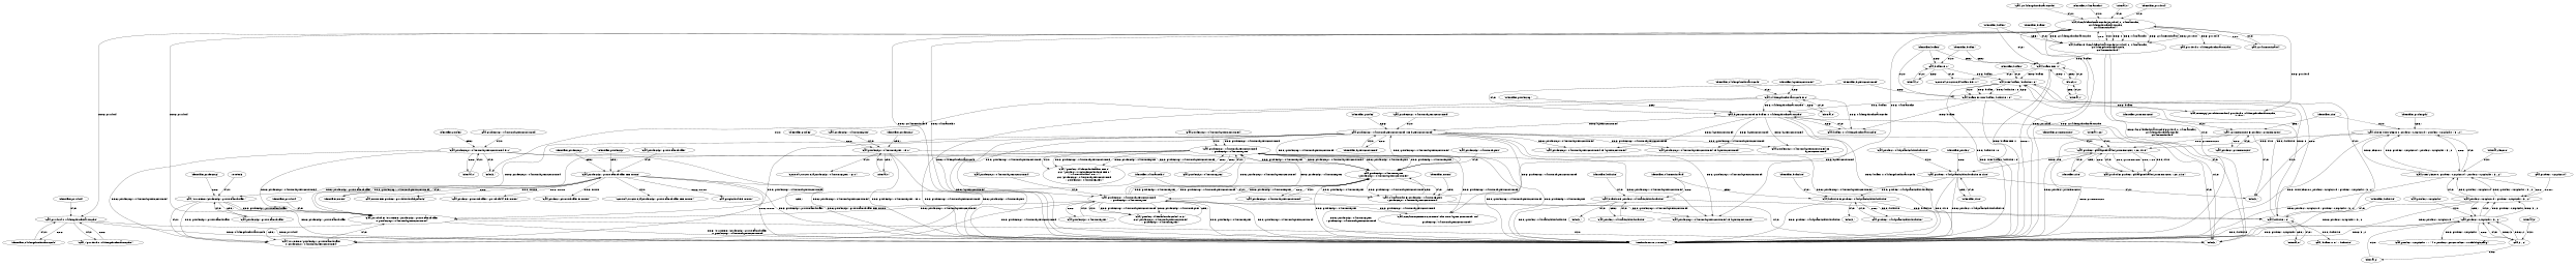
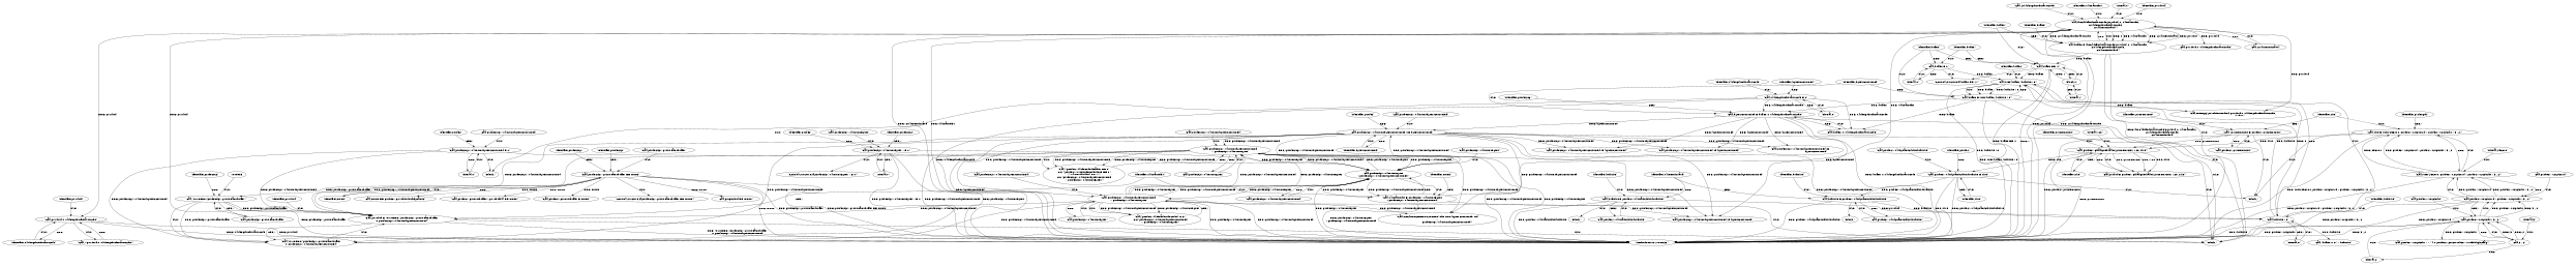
  digraph {
    n1 [label="(Call,pu1_buf + u4_length_of_start_code)"]
    n2 [label="(MethodReturn,WORD32)"]
    n3 [label="(Call,*(pu1_buf + u4_length_of_start_code))"]
    n4 [label="(Identifier,u4_length_of_start_code)"]
    n5 [label="(Call,ih264d_find_start_code(pu1_buf, 0, u4_max_ofst,\n &u4_length_of_start_code,\n &u4_next_is_aud))"]
    n6 [label="(Call,buflen = ih264d_find_start_code(pu1_buf, 0, u4_max_ofst,\n &u4_length_of_start_code,\n &u4_next_is_aud))"]
    n7 [label="(Call,pu1_buf + u4_length_of_start_code)"]
    n8 [label="(Call,memcpy(pu1_bitstrm_buf, pu1_buf + u4_length_of_start_code,\n                   buflen))"]
    n9 [label="(Call,&u4_next_is_aud)"]
    n10 [label="(Block,)"]
    n11 [label="(Call,buflen == -1)"]
    n12 [label="(Call,pu1_buf = (UWORD8*)ps_dec_ip->pv_stream_buffer\n + ps_dec_op->u4_num_bytes_consumed)"]
    n13 [label="(Call,(UWORD8*)ps_dec_ip->pv_stream_buffer\n + ps_dec_op->u4_num_bytes_consumed)"]
    n14 [label="(Call,(UWORD8*)ps_dec_ip->pv_stream_buffer)"]
    n15 [label="(Call,ps_dec_ip->pv_stream_buffer)"]
    n16 [label="(Call,ps_dec_ip->pv_stream_buffer == NULL)"]
    n17 [label="(Identifier,NULL)"]
    n18 [label="(Call,NULL == ps_dec->pu1_bits_buf_dynamic)"]
    n19 [label="(Call,ps_dec->ps_out_buffer->pu1_bufs[i] == NULL)"]
    n20 [label="(Call,ps_dec->ps_out_buffer = NULL)"]
    n21 [label="(ControlStructure,if(ps_dec_ip->pv_stream_buffer == NULL))"]
    n22 [label="(Call,ps_pic_buf == NULL)"]
    n23 [label="(Call,ps_dec_op->u4_num_bytes_consumed\n < ps_dec_ip->u4_num_Bytes)"]
    n24 [label="(Call,ps_dec_ip->u4_num_Bytes\n - ps_dec_op->u4_num_bytes_consumed)"]
    n25 [label="(Call,H264_DEC_DEBUG_PRINT(\"The num bytes consumed: %d\n\",\n                         ps_dec_op->u4_num_bytes_consumed))"]
    n26 [label="(Call,ps_dec_op->u4_num_bytes_consumed -= bytes_consumed)"]
    n27 [label="(Call,((ps_dec->i4_decode_header == 0)\n && ((ps_dec->u1_pic_decode_done == 0)\n || (u4_next_is_aud == 1)))\n && (ps_dec_op->u4_num_bytes_consumed\n < ps_dec_ip->u4_num_Bytes))"]
    n28 [label="(Call,ps_dec_ip->u4_num_Bytes)"]
    n29 [label="(Call,ps_dec_op->u4_num_bytes_consumed\n < ps_dec_ip->u4_num_Bytes)"]
    n30 [label="(Call,ps_dec_op->u4_num_bytes_consumed += bytes_consumed)"]
    n31 [label="(Call,u4_max_ofst = ps_dec_ip->u4_num_Bytes\n - ps_dec_op->u4_num_bytes_consumed)"]
    n32 [label="(Call,ps_dec_op->u4_num_bytes_consumed)"]
    n33 [label="(Call,ps_dec_ip->u4_num_Bytes)"]
    n34 [label="(Call,(ps_dec->i4_header_decoded != 3)\n && (ps_dec_op->u4_num_bytes_consumed\n < ps_dec_ip->u4_num_Bytes))"]
    n35 [label="(Call,ps_dec_op->u4_num_bytes_consumed -=\n                                        bytes_consumed)"]
    n36 [label="(Call,ps_dec_op->u4_num_bytes_consumed -= bytes_consumed)"]
    n37 [label="(Call,ps_dec_op->u4_num_bytes_consumed -= bytes_consumed)"]
    n38 [label="(Identifier,bytes_consumed)"]
    n39 [label="(Call,bytes_consumed = buflen + u4_length_of_start_code)"]
    n40 [label="(Call,buflen + u4_length_of_start_code)"]
    n41 [label="(Call,buflen = MIN(buflen, buf_size - 8))"]
    n42 [label="(Call,MIN(buflen, buf_size - 8))"]
    n43 [label="(Call,buf_size - 8)"]
    n44 [label="(Literal,8)"]
    n45 [label="(Call,(buflen + 8) < buf_size)"]
    n46 [label="(Block,-1)"]
    n47 [label="(ControlStructure,if(buflen == -1))"]
    n48 [label="(Literal,1)"]
    n49 [label="(Call,buflen = 0)"]
    n50 [label="(Literal,0)"]
    n51 [label="(Call,buf_size = ps_dec->u4_dynamic_bits_buf_size)"]
    n52 [label="(Call,ps_dec->u4_dynamic_bits_buf_size)"]
    n53 [label="(Block,)"]
    n54 [label="(Call,ps_dec->u4_dynamic_bits_buf_size = size)"]
    n55 [label="(Identifier,size)"]
    n56 [label="(Block,)"]
    n57 [label="(Call,ps_dec->pf_aligned_alloc(pv_mem_ctxt, 128, size))"]
    n58 [label="(Identifier,size)"]
    n59 [label="(Call,pv_buf = ps_dec->pf_aligned_alloc(pv_mem_ctxt, 128, size))"]
    n60 [label="(Call,*pv_mem_ctxt = ps_dec->pv_mem_ctxt)"]
    n61 [label="(Call,ps_dec->pv_mem_ctxt)"]
    n62 [label="(Call,size = MAX(256000, ps_dec->u2_pic_wd * ps_dec->u2_pic_ht * 3 / 2))"]
    n63 [label="(Call,MAX(256000, ps_dec->u2_pic_wd * ps_dec->u2_pic_ht * 3 / 2))"]
    n64 [label="(Call,ps_dec->u2_pic_wd * ps_dec->u2_pic_ht * 3 / 2)"]
    n65 [label="(Call,ps_dec->u2_pic_ht * 3 / 2)"]
    n66 [label="(Call,3 / 2)"]
    n67 [label="(Call,ps_dec->u2_pic_ht >> (4 + ps_dec->ps_cur_slice->u1_field_pic_flag))"]
    n68 [label="(Literal,2)"]
    n69 [label="(Call,buf_size = ps_dec->u4_static_bits_buf_size)"]
    n70 [label="(Call,ps_dec->u4_static_bits_buf_size)"]
    n71 [label="(Block,)"]
    n72 [label="(Call,u4_length_of_start_code = 0)"]
    n73 [label="(Literal,0)"]
    n74 [label="(Block,)"]
    n75 [label="(Call,ps_dec_ip->u4_num_Bytes <= 0)"]
    n76 [label="(ControlStructure,if(ps_dec_ip->u4_num_Bytes <= 0))"]
    n77 [label="(Literal,0)"]
    n78 [label="(Call,ps_dec_op->u4_num_bytes_consumed = 0)"]
    n79 [label="(Literal,0)"]
    n80 [label="(Identifier,pu1_buf)"]
    n81 [label="(Call,&u4_length_of_start_code)"]
    n82 [label="(Identifier,ps_dec)"]
    n83 [label="(Identifier,pu1_buf)"]
    n84 [label="(Identifier,ps_dec_ip)"]
    n85 [label="(Identifier,pv_length)"]
    n86 [label="(Identifier,ps_dec)"]
    n87 [label="(Identifier,buflen)"]
    n88 [label="(Identifier,u4_max_ofst)"]
    n89 [label="(Identifier,ps_dec_op)"]
    n90 [label="(Identifier,buflen)"]
    n91 [label="(Call,ps_dec->u2_pic_wd)"]
    n92 [label="(Identifier,buflen)"]
    n93 [label="(Identifier,NULL)"]
    n94 [label="(Literal,256000)"]
    n95 [label="(Identifier,ps_dec)"]
    n96 [label="(Identifier,bytes_consumed)"]
    n97 [label="(Identifier,ps_dec_op)"]
    n98 [label="(Identifier,buf_size)"]
    n99 [label="(Literal,0)"]
    n100 [label="(Call,ps_dec_ip->u4_num_Bytes)"]
    n101 [label="(Identifier,pv_mem_ctxt)"]
    n102 [label="(Identifier,ps_dec_op)"]
    n103 [label="(Identifier,pu1_buf)"]
    n104 [label="(Literal,128)"]
    n105 [label="(Identifier,u4_next_is_aud)"]
    n106 [label="(Identifier,buflen)"]
    n107 [label="(Identifier,buf_size)"]
    n108 [label="(Literal,3)"]
    n109 [label="(Identifier,bytes_consumed)"]
    n110 [label="(Call,ps_dec_op->u4_num_bytes_consumed)"]
    n111 [label="(Identifier,buflen)"]
    n112 [label="(Call,ps_dec->u2_pic_ht)"]
    n113 [label="(Call,ps_dec_ip->pv_stream_buffer)"]
    n114 [label="(Identifier,u4_max_ofst)"]
    n115 [label="(Call,ps_dec_op->u4_num_bytes_consumed)"]
    n116 [label="(Identifier,u4_length_of_start_code)"]
    n117 [label="(Identifier,buf_size)"]
    n118 [label="(Identifier,ps_dec_op)"]
    n119 [label="(Call,ps_dec_ip->u4_num_Bytes)"]
    n120 [label="(Identifier,ps_dec)"]
    n121 [label="(Call,ps_dec->u4_dynamic_bits_buf_size)"]
    n122 [label="(Call,ps_dec_op->u4_num_bytes_consumed)"]
    n123 [label="(Identifier,pv_mem_ctxt)"]
    n124 [label="(Identifier,size)"]
    n125 [label="(Call,ps_dec_op->u4_num_bytes_consumed)"]
    1000983
    n1 -> n2 [label="DDG: pu1_buf"]
    n1 -> n2 [label="DDG: u4_length_of_start_code"]
    n1 -> n3 [label="AST: "]
    n1 -> n4 [label="CFG: "]
    n3 -> n1 [label="CFG: "]
    n4 -> n1 [label="AST: "]
    n5 -> n1 [label="DDG: pu1_buf"]
    n5 -> n2 [label="DDG: u4_max_ofst"]
    n5 -> n2 [label="DDG: pu1_buf"]
    n5 -> n2 [label="DDG: &u4_next_is_aud"]
    n5 -> n2 [label="DDG: &u4_length_of_start_code"]
    n5 -> n6 [label="AST: "]
    n5 -> n6 [label="DDG: 0"]
    n5 -> n6 [label="DDG: u4_max_ofst"]
    n5 -> n6 [label="DDG: &u4_next_is_aud"]
    n5 -> n6 [label="DDG: pu1_buf"]
    n5 -> n6 [label="DDG: &u4_length_of_start_code"]
    n5 -> n7 [label="DDG: pu1_buf"]
    n5 -> n8 [label="DDG: pu1_buf"]
    n5 -> n9 [label="CFG: "]
    n6 -> n2 [label="DDG: ih264d_find_start_code(pu1_buf, 0, u4_max_ofst,\n &u4_length_of_start_code,\n &u4_next_is_aud)"]
    n6 -> n5 [label="CFG: "]
    n6 -> n10 [label="AST: "]
    n6 -> n11 [label="DDG: buflen"]
    n9 -> n5 [label="AST: "]
    n11 -> n2 [label="DDG: buflen == -1"]
    n11 -> n2 [label="DDG: -1"]
    n11 -> n42 [label="DDG: buflen"]
    n11 -> n46 [label="CFG: "]
    n11 -> n47 [label="AST: "]
    n12 -> n2 [label="DDG: (UWORD8*)ps_dec_ip->pv_stream_buffer\n + ps_dec_op->u4_num_bytes_consumed"]
    n12 -> n5 [label="DDG: pu1_buf"]
    n12 -> n10 [label="AST: "]
    n12 -> n13 [label="CFG: "]
    n13 -> n12 [label="AST: "]
    n14 -> n2 [label="DDG: ps_dec_ip->pv_stream_buffer"]
    n14 -> n12 [label="DDG: ps_dec_ip->pv_stream_buffer"]
    n14 -> n13 [label="AST: "]
    n14 -> n13 [label="DDG: ps_dec_ip->pv_stream_buffer"]
    n14 -> n15 [label="CFG: "]
    n15 -> n14 [label="AST: "]
    n16 -> n2 [label="DDG: NULL"]
    n16 -> n2 [label="DDG: ps_dec_ip->pv_stream_buffer"]
    n16 -> n2 [label="DDG: ps_dec_ip->pv_stream_buffer == NULL"]
    n16 -> n14 [label="DDG: ps_dec_ip->pv_stream_buffer"]
    n16 -> n17 [label="CFG: "]
    n16 -> n18 [label="DDG: NULL"]
    n16 -> n19 [label="DDG: NULL"]
    n16 -> n20 [label="DDG: NULL"]
    n16 -> n21 [label="AST: "]
    n16 -> n22 [label="DDG: NULL"]
    n17 -> n16 [label="AST: "]
    n23 -> n2 [label="DDG: ps_dec_op->u4_num_bytes_consumed"]
    n23 -> n2 [label="DDG: ps_dec_ip->u4_num_Bytes"]
    n23 -> n12 [label="DDG: ps_dec_op->u4_num_bytes_consumed"]
    n23 -> n13 [label="DDG: ps_dec_op->u4_num_bytes_consumed"]
    n23 -> n24 [label="DDG: ps_dec_ip->u4_num_Bytes"]
    n23 -> n24 [label="DDG: ps_dec_op->u4_num_bytes_consumed"]
    n23 -> n25 [label="DDG: ps_dec_op->u4_num_bytes_consumed"]
    n23 -> n26 [label="DDG: ps_dec_op->u4_num_bytes_consumed"]
    n23 -> n27 [label="AST: "]
    n23 -> n27 [label="DDG: ps_dec_op->u4_num_bytes_consumed"]
    n23 -> n27 [label="DDG: ps_dec_ip->u4_num_Bytes"]
    n23 -> n28 [label="CFG: "]
    n24 -> n2 [label="DDG: ps_dec_ip->u4_num_Bytes"]
    n24 -> n23 [label="DDG: ps_dec_ip->u4_num_Bytes"]
    n24 -> n29 [label="DDG: ps_dec_ip->u4_num_Bytes"]
    n24 -> n30 [label="DDG: ps_dec_op->u4_num_bytes_consumed"]
    n24 -> n31 [label="AST: "]
    n24 -> n31 [label="DDG: ps_dec_ip->u4_num_Bytes"]
    n24 -> n31 [label="DDG: ps_dec_op->u4_num_bytes_consumed"]
    n24 -> n32 [label="CFG: "]
    n27 -> n23 [label="CFG: "]
    n28 -> n23 [label="AST: "]
    n29 -> n2 [label="DDG: ps_dec_ip->u4_num_Bytes"]
    n29 -> n2 [label="DDG: ps_dec_op->u4_num_bytes_consumed"]
    n29 -> n12 [label="DDG: ps_dec_op->u4_num_bytes_consumed"]
    n29 -> n13 [label="DDG: ps_dec_op->u4_num_bytes_consumed"]
    n29 -> n23 [label="DDG: ps_dec_op->u4_num_bytes_consumed"]
    n29 -> n23 [label="DDG: ps_dec_ip->u4_num_Bytes"]
    n29 -> n24 [label="DDG: ps_dec_ip->u4_num_Bytes"]
    n29 -> n24 [label="DDG: ps_dec_op->u4_num_bytes_consumed"]
    n29 -> n25 [label="DDG: ps_dec_op->u4_num_bytes_consumed"]
    n29 -> n26 [label="DDG: ps_dec_op->u4_num_bytes_consumed"]
    n29 -> n33 [label="CFG: "]
    n29 -> n34 [label="AST: "]
    n29 -> n34 [label="DDG: ps_dec_op->u4_num_bytes_consumed"]
    n29 -> n34 [label="DDG: ps_dec_ip->u4_num_Bytes"]
    n30 -> n2 [label="DDG: bytes_consumed"]
    n30 -> n2 [label="DDG: ps_dec_op->u4_num_bytes_consumed"]
    n30 -> n10 [label="AST: "]
    n30 -> n12 [label="DDG: ps_dec_op->u4_num_bytes_consumed"]
    n30 -> n13 [label="DDG: ps_dec_op->u4_num_bytes_consumed"]
    n30 -> n23 [label="DDG: ps_dec_op->u4_num_bytes_consumed"]
    n30 -> n24 [label="DDG: ps_dec_op->u4_num_bytes_consumed"]
    n30 -> n25 [label="DDG: ps_dec_op->u4_num_bytes_consumed"]
    n30 -> n26 [label="DDG: ps_dec_op->u4_num_bytes_consumed"]
    n30 -> n29 [label="DDG: ps_dec_op->u4_num_bytes_consumed"]
    n30 -> n35 [label="DDG: ps_dec_op->u4_num_bytes_consumed"]
    n30 -> n36 [label="DDG: ps_dec_op->u4_num_bytes_consumed"]
    n30 -> n37 [label="DDG: ps_dec_op->u4_num_bytes_consumed"]
    n30 -> n38 [label="CFG: "]
    n31 -> n2 [label="DDG: ps_dec_ip->u4_num_Bytes\n - ps_dec_op->u4_num_bytes_consumed"]
    n31 -> n5 [label="DDG: u4_max_ofst"]
    n31 -> n10 [label="AST: "]
    n31 -> n24 [label="CFG: "]
    n32 -> n24 [label="AST: "]
    n33 -> n29 [label="AST: "]
    n34 -> n29 [label="CFG: "]
    n38 -> n30 [label="AST: "]
    n39 -> n2 [label="DDG: buflen + u4_length_of_start_code"]
    n39 -> n10 [label="AST: "]
    n39 -> n26 [label="DDG: bytes_consumed"]
    n39 -> n30 [label="DDG: bytes_consumed"]
    n39 -> n35 [label="DDG: bytes_consumed"]
    n39 -> n36 [label="DDG: bytes_consumed"]
    n39 -> n37 [label="DDG: bytes_consumed"]
    n39 -> n40 [label="CFG: "]
    n40 -> n39 [label="AST: "]
    n41 -> n2 [label="DDG: MIN(buflen, buf_size - 8)"]
    n41 -> n8 [label="DDG: buflen"]
    n41 -> n10 [label="AST: "]
    n41 -> n39 [label="DDG: buflen"]
    n41 -> n40 [label="DDG: buflen"]
    n41 -> n42 [label="CFG: "]
    n42 -> n2 [label="DDG: buf_size - 8"]
    n42 -> n41 [label="AST: "]
    n42 -> n41 [label="DDG: buflen"]
    n42 -> n41 [label="DDG: buf_size - 8"]
    n42 -> n43 [label="CFG: "]
    n43 -> n2 [label="DDG: buf_size"]
    n43 -> n42 [label="AST: "]
    n43 -> n42 [label="DDG: buf_size"]
    n43 -> n42 [label="DDG: 8"]
    n43 -> n44 [label="CFG: "]
    n43 -> n45 [label="DDG: buf_size"]
    n44 -> n43 [label="AST: "]
    n46 -> n11 [label="AST: "]
    n46 -> n11 [label="DDG: 1"]
    n46 -> n48 [label="CFG: "]
    n48 -> n46 [label="AST: "]
    n49 -> n42 [label="DDG: buflen"]
    n49 -> n47 [label="AST: "]
    n49 -> n50 [label="CFG: "]
    n50 -> n49 [label="AST: "]
    n51 -> n2 [label="DDG: ps_dec->u4_dynamic_bits_buf_size"]
    n51 -> n43 [label="DDG: buf_size"]
    n51 -> n52 [label="CFG: "]
    n51 -> n53 [label="AST: "]
    n52 -> n51 [label="AST: "]
    n54 -> n2 [label="DDG: size"]
    n54 -> n2 [label="DDG: ps_dec->u4_dynamic_bits_buf_size"]
    n54 -> n51 [label="DDG: ps_dec->u4_dynamic_bits_buf_size"]
    n54 -> n55 [label="CFG: "]
    n54 -> n56 [label="AST: "]
    n55 -> n54 [label="AST: "]
    n57 -> n2 [label="DDG: pv_mem_ctxt"]
    n57 -> n54 [label="DDG: size"]
    n57 -> n58 [label="CFG: "]
    n57 -> n59 [label="AST: "]
    n57 -> n59 [label="DDG: pv_mem_ctxt"]
    n57 -> n59 [label="DDG: 128"]
    n57 -> n59 [label="DDG: size"]
    n58 -> n57 [label="AST: "]
    n59 -> n57 [label="CFG: "]
    n60 -> n2 [label="DDG: ps_dec->pv_mem_ctxt"]
    n60 -> n56 [label="AST: "]
    n60 -> n57 [label="DDG: pv_mem_ctxt"]
    n60 -> n61 [label="CFG: "]
    n61 -> n60 [label="AST: "]
    n62 -> n2 [label="DDG: MAX(256000, ps_dec->u2_pic_wd * ps_dec->u2_pic_ht * 3 / 2)"]
    n62 -> n56 [label="AST: "]
    n62 -> n57 [label="DDG: size"]
    n62 -> n63 [label="CFG: "]
    n63 -> n2 [label="DDG: ps_dec->u2_pic_wd * ps_dec->u2_pic_ht * 3 / 2"]
    n63 -> n62 [label="AST: "]
    n63 -> n62 [label="DDG: 256000"]
    n63 -> n62 [label="DDG: ps_dec->u2_pic_wd * ps_dec->u2_pic_ht * 3 / 2"]
    n63 -> n64 [label="CFG: "]
    n64 -> n2 [label="DDG: ps_dec->u2_pic_ht * 3 / 2"]
    n64 -> n2 [label="DDG: ps_dec->u2_pic_wd"]
    n64 -> n63 [label="AST: "]
    n64 -> n63 [label="DDG: ps_dec->u2_pic_wd"]
    n64 -> n63 [label="DDG: ps_dec->u2_pic_ht * 3 / 2"]
    n64 -> n65 [label="CFG: "]
    n65 -> n2 [label="DDG: ps_dec->u2_pic_ht"]
    n65 -> n2 [label="DDG: 3 / 2"]
    n65 -> n64 [label="AST: "]
    n65 -> n64 [label="DDG: ps_dec->u2_pic_ht"]
    n65 -> n64 [label="DDG: 3 / 2"]
    n65 -> n66 [label="CFG: "]
    n65 -> n67 [label="DDG: ps_dec->u2_pic_ht"]
    n66 -> n65 [label="AST: "]
    n66 -> n65 [label="DDG: 3"]
    n66 -> n65 [label="DDG: 2"]
    n66 -> n68 [label="CFG: "]
    n68 -> n65 [label="AST: "]
    n69 -> n2 [label="DDG: ps_dec->u4_static_bits_buf_size"]
-   n69 -> n43 [label="DDG: buf_size"]
+   n69 -> n43 [label="DDG: pu1_buf"]
    n69 -> n70 [label="CFG: "]
    n69 -> n71 [label="AST: "]
    n70 -> n69 [label="AST: "]
    n72 -> n2 [label="DDG: u4_length_of_start_code"]
    n72 -> n39 [label="DDG: u4_length_of_start_code"]
    n72 -> n40 [label="DDG: u4_length_of_start_code"]
    n72 -> n73 [label="CFG: "]
    n72 -> n74 [label="AST: "]
    n73 -> n72 [label="AST: "]
    n75 -> n2 [label="DDG: ps_dec_ip->u4_num_Bytes <= 0"]
    n75 -> n2 [label="DDG: ps_dec_ip->u4_num_Bytes"]
    n75 -> n24 [label="DDG: ps_dec_ip->u4_num_Bytes"]
    n75 -> n76 [label="AST: "]
    n75 -> n77 [label="CFG: "]
    n77 -> n75 [label="AST: "]
-   n78 -> n2 [label="DDG: ps_dec_op->u4_num_bytes_consumed"]
    n78 -> n12 [label="DDG: ps_dec_op->u4_num_bytes_consumed"]
    n78 -> n13 [label="DDG: ps_dec_op->u4_num_bytes_consumed"]
    n78 -> n24 [label="DDG: ps_dec_op->u4_num_bytes_consumed"]
    n78 -> n74 [label="AST: "]
    n78 -> n79 [label="CFG: "]
    n79 -> n78 [label="AST: "]
    n80 -> n1 [label="AST: "]
    n81 -> n5 [label="AST: "]
    n82 -> n54 [label="CFG: "]
    n83 -> n12 [label="AST: "]
    n84 -> n16 [label="CFG: "]
    n85 -> n62 [label="CFG: "]
    n86 -> n75 [label="CFG: "]
    n87 -> n6 [label="CFG: "]
    n87 -> n11 [label="AST: "]
    n88 -> n5 [label="AST: "]
    n89 -> n14 [label="CFG: "]
    n90 -> n6 [label="AST: "]
-   n91 -> n64 [label="NULL: "]
+   n91 -> n64 [label="AST: "]
    n92 -> n11 [label="CFG: "]
    n92 -> n49 [label="AST: "]
    n93 -> n31 [label="CFG: "]
    n94 -> n63 [label="AST: "]
    n95 -> n78 [label="CFG: "]
    n96 -> n72 [label="CFG: "]
    n97 -> n39 [label="CFG: "]
    n98 -> n51 [label="AST: "]
    n99 -> n5 [label="AST: "]
    n100 -> n75 [label="AST: "]
    n101 -> n57 [label="AST: "]
    n102 -> n75 [label="CFG: "]
    n103 -> n5 [label="AST: "]
    n104 -> n57 [label="AST: "]
    n105 -> n51 [label="CFG: "]
    n105 -> n69 [label="CFG: "]
    n106 -> n42 [label="AST: "]
    n107 -> n69 [label="AST: "]
    n108 -> n66 [label="AST: "]
    n109 -> n39 [label="AST: "]
    n109 -> n41 [label="CFG: "]
    n110 -> n29 [label="AST: "]
    n111 -> n11 [label="CFG: "]
    n111 -> n41 [label="AST: "]
    n111 -> n49 [label="CFG: "]
    n112 -> n65 [label="AST: "]
    n113 -> n16 [label="AST: "]
    n114 -> n12 [label="CFG: "]
    n114 -> n31 [label="AST: "]
    n115 -> n30 [label="AST: "]
    n116 -> n72 [label="AST: "]
    n117 -> n43 [label="AST: "]
    n118 -> n16 [label="CFG: "]
    n119 -> n24 [label="AST: "]
    n120 -> n30 [label="CFG: "]
    n121 -> n54 [label="AST: "]
    n122 -> n78 [label="AST: "]
    n123 -> n60 [label="AST: "]
    n124 -> n60 [label="CFG: "]
    n124 -> n62 [label="AST: "]
    n125 -> n23 [label="AST: "]
    1000983 -> n14 [label="AST: "]
  }
